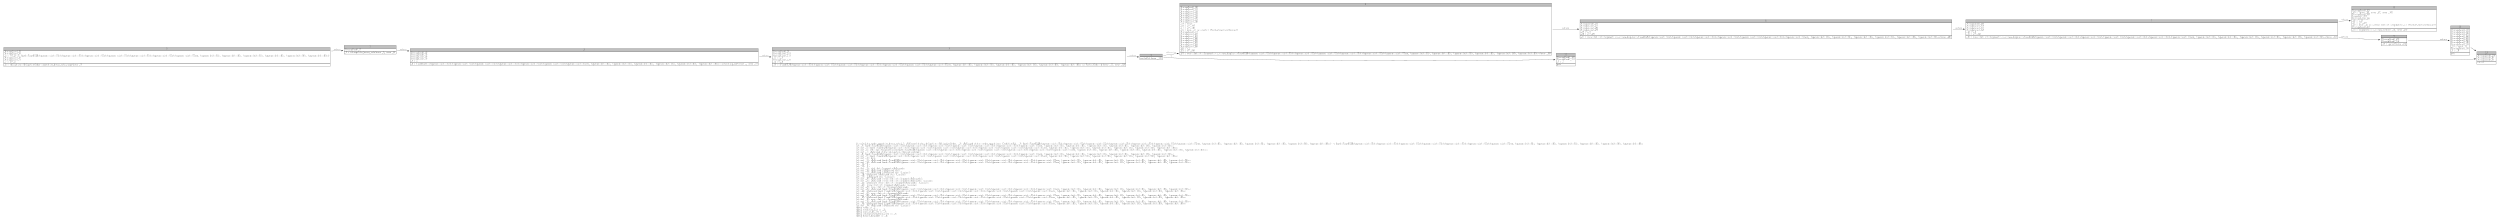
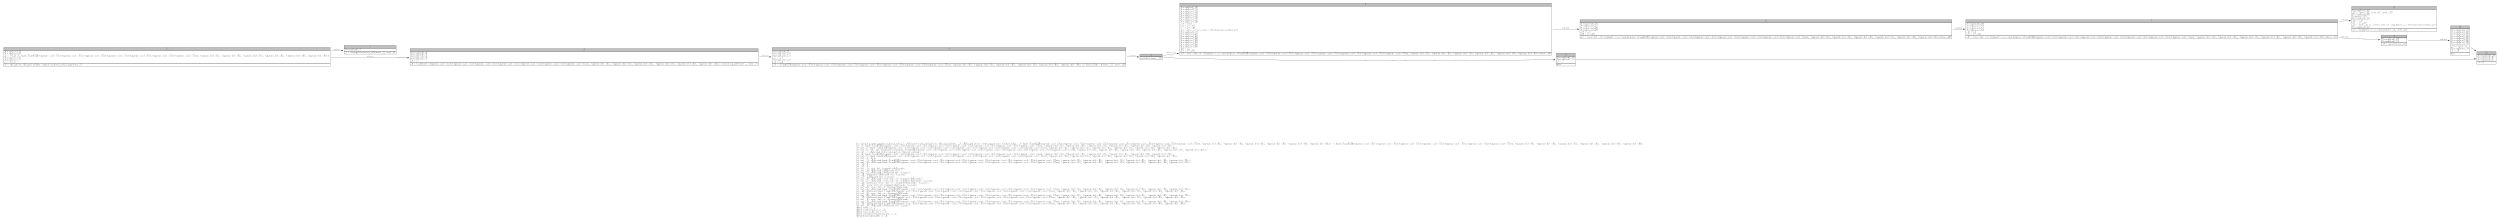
  digraph {
    fontname="Courier, monospace"
    label=<fn calculate_order_execution_bonus_rate(_1: &amp;ReErased state::obligation::ObligationOrder, _2: &amp;ReErased state::order_operations::ConditionHit, _3: fixed::FixedU128&lt;typenum::uint::UInt&lt;typenum::uint::UInt&lt;typenum::uint::UInt&lt;typenum::uint::UInt&lt;typenum::uint::UInt&lt;typenum::uint::UInt&lt;typenum::uint::UTerm, typenum::bit::B1&gt;, typenum::bit::B1&gt;, typenum::bit::B1&gt;, typenum::bit::B1&gt;, typenum::bit::B0&gt;, typenum::bit::B0&gt;&gt;) -&gt; fixed::FixedU128&lt;typenum::uint::UInt&lt;typenum::uint::UInt&lt;typenum::uint::UInt&lt;typenum::uint::UInt&lt;typenum::uint::UInt&lt;typenum::uint::UInt&lt;typenum::uint::UTerm, typenum::bit::B1&gt;, typenum::bit::B1&gt;, typenum::bit::B1&gt;, typenum::bit::B1&gt;, typenum::bit::B0&gt;, typenum::bit::B0&gt;&gt;<br align="left"/>let _4: fixed::FixedU128&lt;typenum::uint::UInt&lt;typenum::uint::UInt&lt;typenum::uint::UInt&lt;typenum::uint::UInt&lt;typenum::uint::UInt&lt;typenum::uint::UInt&lt;typenum::uint::UTerm, typenum::bit::B1&gt;, typenum::bit::B1&gt;, typenum::bit::B1&gt;, typenum::bit::B1&gt;, typenum::bit::B0&gt;, typenum::bit::B0&gt;&gt;;<br align="left"/>let mut _5: fixed::FixedU128&lt;typenum::uint::UInt&lt;typenum::uint::UInt&lt;typenum::uint::UInt&lt;typenum::uint::UInt&lt;typenum::uint::UInt&lt;typenum::uint::UInt&lt;typenum::uint::UTerm, typenum::bit::B1&gt;, typenum::bit::B1&gt;, typenum::bit::B1&gt;, typenum::bit::B1&gt;, typenum::bit::B0&gt;, typenum::bit::B0&gt;&gt;;<br align="left"/>let mut _6: std::ops::RangeInclusive&lt;fixed::FixedU128&lt;typenum::uint::UInt&lt;typenum::uint::UInt&lt;typenum::uint::UInt&lt;typenum::uint::UInt&lt;typenum::uint::UInt&lt;typenum::uint::UInt&lt;typenum::uint::UTerm, typenum::bit::B1&gt;, typenum::bit::B1&gt;, typenum::bit::B1&gt;, typenum::bit::B1&gt;, typenum::bit::B0&gt;, typenum::bit::B0&gt;&gt;&gt;;<br align="left"/>let mut _7: &amp;ReErased state::obligation::ObligationOrder;<br align="left"/>let _8: fixed::FixedU128&lt;typenum::uint::UInt&lt;typenum::uint::UInt&lt;typenum::uint::UInt&lt;typenum::uint::UInt&lt;typenum::uint::UInt&lt;typenum::uint::UInt&lt;typenum::uint::UTerm, typenum::bit::B1&gt;, typenum::bit::B1&gt;, typenum::bit::B1&gt;, typenum::bit::B1&gt;, typenum::bit::B0&gt;, typenum::bit::B0&gt;&gt;;<br align="left"/>let mut _9: fixed::FixedU128&lt;typenum::uint::UInt&lt;typenum::uint::UInt&lt;typenum::uint::UInt&lt;typenum::uint::UInt&lt;typenum::uint::UInt&lt;typenum::uint::UInt&lt;typenum::uint::UTerm, typenum::bit::B1&gt;, typenum::bit::B1&gt;, typenum::bit::B1&gt;, typenum::bit::B1&gt;, typenum::bit::B0&gt;, typenum::bit::B0&gt;&gt;;<br align="left"/>let mut _10: bool;<br align="left"/>let mut _11: &amp;ReErased fixed::FixedU128&lt;typenum::uint::UInt&lt;typenum::uint::UInt&lt;typenum::uint::UInt&lt;typenum::uint::UInt&lt;typenum::uint::UInt&lt;typenum::uint::UInt&lt;typenum::uint::UTerm, typenum::bit::B1&gt;, typenum::bit::B1&gt;, typenum::bit::B1&gt;, typenum::bit::B1&gt;, typenum::bit::B0&gt;, typenum::bit::B0&gt;&gt;;<br align="left"/>let mut _12: &amp;ReErased fixed::FixedU128&lt;typenum::uint::UInt&lt;typenum::uint::UInt&lt;typenum::uint::UInt&lt;typenum::uint::UInt&lt;typenum::uint::UInt&lt;typenum::uint::UInt&lt;typenum::uint::UTerm, typenum::bit::B1&gt;, typenum::bit::B1&gt;, typenum::bit::B1&gt;, typenum::bit::B1&gt;, typenum::bit::B0&gt;, typenum::bit::B0&gt;&gt;;<br align="left"/>let _13: ();<br align="left"/>let _14: ();<br align="left"/>let mut _15: std::fmt::Arguments&lt;ReErased&gt;;<br align="left"/>let mut _16: &amp;ReErased [&amp;ReErased str];<br align="left"/>let mut _17: &amp;ReErased [&amp;ReErased str; 4_usize];<br align="left"/>let _18: &amp;ReErased [&amp;ReErased str; 4_usize];<br align="left"/>let _19: [&amp;ReErased str; 4_usize];<br align="left"/>let mut _20: &amp;ReErased [core::fmt::rt::Argument&lt;ReErased&gt;];<br align="left"/>let mut _21: &amp;ReErased [core::fmt::rt::Argument&lt;ReErased&gt;; 3_usize];<br align="left"/>let _22: &amp;ReErased [core::fmt::rt::Argument&lt;ReErased&gt;; 3_usize];<br align="left"/>let _23: [core::fmt::rt::Argument&lt;ReErased&gt;; 3_usize];<br align="left"/>let mut _24: core::fmt::rt::Argument&lt;ReErased&gt;;<br align="left"/>let mut _25: &amp;ReErased fixed::FixedU128&lt;typenum::uint::UInt&lt;typenum::uint::UInt&lt;typenum::uint::UInt&lt;typenum::uint::UInt&lt;typenum::uint::UInt&lt;typenum::uint::UInt&lt;typenum::uint::UTerm, typenum::bit::B1&gt;, typenum::bit::B1&gt;, typenum::bit::B1&gt;, typenum::bit::B1&gt;, typenum::bit::B0&gt;, typenum::bit::B0&gt;&gt;;<br align="left"/>let _26: &amp;ReErased fixed::FixedU128&lt;typenum::uint::UInt&lt;typenum::uint::UInt&lt;typenum::uint::UInt&lt;typenum::uint::UInt&lt;typenum::uint::UInt&lt;typenum::uint::UInt&lt;typenum::uint::UTerm, typenum::bit::B1&gt;, typenum::bit::B1&gt;, typenum::bit::B1&gt;, typenum::bit::B1&gt;, typenum::bit::B0&gt;, typenum::bit::B0&gt;&gt;;<br align="left"/>let mut _27: core::fmt::rt::Argument&lt;ReErased&gt;;<br align="left"/>let mut _28: &amp;ReErased fixed::FixedU128&lt;typenum::uint::UInt&lt;typenum::uint::UInt&lt;typenum::uint::UInt&lt;typenum::uint::UInt&lt;typenum::uint::UInt&lt;typenum::uint::UInt&lt;typenum::uint::UTerm, typenum::bit::B1&gt;, typenum::bit::B1&gt;, typenum::bit::B1&gt;, typenum::bit::B1&gt;, typenum::bit::B0&gt;, typenum::bit::B0&gt;&gt;;<br align="left"/>let _29: &amp;ReErased fixed::FixedU128&lt;typenum::uint::UInt&lt;typenum::uint::UInt&lt;typenum::uint::UInt&lt;typenum::uint::UInt&lt;typenum::uint::UInt&lt;typenum::uint::UInt&lt;typenum::uint::UTerm, typenum::bit::B1&gt;, typenum::bit::B1&gt;, typenum::bit::B1&gt;, typenum::bit::B1&gt;, typenum::bit::B0&gt;, typenum::bit::B0&gt;&gt;;<br align="left"/>let mut _30: core::fmt::rt::Argument&lt;ReErased&gt;;<br align="left"/>let mut _31: &amp;ReErased fixed::FixedU128&lt;typenum::uint::UInt&lt;typenum::uint::UInt&lt;typenum::uint::UInt&lt;typenum::uint::UInt&lt;typenum::uint::UInt&lt;typenum::uint::UInt&lt;typenum::uint::UTerm, typenum::bit::B1&gt;, typenum::bit::B1&gt;, typenum::bit::B1&gt;, typenum::bit::B1&gt;, typenum::bit::B0&gt;, typenum::bit::B0&gt;&gt;;<br align="left"/>let _32: &amp;ReErased fixed::FixedU128&lt;typenum::uint::UInt&lt;typenum::uint::UInt&lt;typenum::uint::UInt&lt;typenum::uint::UInt&lt;typenum::uint::UInt&lt;typenum::uint::UInt&lt;typenum::uint::UTerm, typenum::bit::B1&gt;, typenum::bit::B1&gt;, typenum::bit::B1&gt;, typenum::bit::B1&gt;, typenum::bit::B0&gt;, typenum::bit::B0&gt;&gt;;<br align="left"/>let mut _33: &amp;ReErased [&amp;ReErased str; 4_usize];<br align="left"/>debug order =&gt; _1;<br align="left"/>debug condition_hit =&gt; _2;<br align="left"/>debug user_no_bf_ltv =&gt; _3;<br align="left"/>debug interpolated_bonus_rate =&gt; _4;<br align="left"/>debug diff_to_bad_debt =&gt; _8;<br align="left"/>>
    rankdir=LR
    node [fontname="Courier, monospace" shape=none]
    edge [fontname="Courier, monospace"]
    n1 [label=<<table border="0" cellborder="1" cellspacing="0"><tr><td bgcolor="gray" align="center" colspan="1">0</td></tr><tr><td align="left" balign="left">StorageLive(_4)<br/>StorageLive(_5)<br/>_5 = ((*_2).0: fixed::FixedU128&lt;typenum::uint::UInt&lt;typenum::uint::UInt&lt;typenum::uint::UInt&lt;typenum::uint::UInt&lt;typenum::uint::UInt&lt;typenum::uint::UInt&lt;typenum::uint::UTerm, typenum::bit::B1&gt;, typenum::bit::B1&gt;, typenum::bit::B1&gt;, typenum::bit::B1&gt;, typenum::bit::B0&gt;, typenum::bit::B0&gt;&gt;)<br/>StorageLive(_6)<br/>StorageLive(_7)<br/>_7 = &amp;(*_1)<br/></td></tr><tr><td align="left">_6 = obligation::ObligationOrder::execution_bonus_rate_range(move _7)</td></tr></table>>]
    n2 [label=<<table border="0" cellborder="1" cellspacing="0"><tr><td bgcolor="gray" align="center" colspan="1">1</td></tr><tr><td align="left" balign="left">StorageDead(_7)<br/></td></tr><tr><td align="left">_4 = interpolate_bonus_rate(move _5, move _6)</td></tr></table>>]
    n3 [label=<<table border="0" cellborder="1" cellspacing="0"><tr><td bgcolor="gray" align="center" colspan="1">2</td></tr><tr><td align="left" balign="left">StorageDead(_6)<br/>StorageDead(_5)<br/>StorageLive(_8)<br/>StorageLive(_9)<br/>_9 = _3<br/></td></tr><tr><td align="left">_8 = FixedU128::&lt;typenum::uint::UInt&lt;typenum::uint::UInt&lt;typenum::uint::UInt&lt;typenum::uint::UInt&lt;typenum::uint::UInt&lt;typenum::uint::UInt&lt;typenum::uint::UTerm, typenum::bit::B1&gt;, typenum::bit::B1&gt;, typenum::bit::B1&gt;, typenum::bit::B1&gt;, typenum::bit::B0&gt;, typenum::bit::B0&gt;&gt;::saturating_sub(const _, move _9)</td></tr></table>>]
    n4 [label=<<table border="0" cellborder="1" cellspacing="0"><tr><td bgcolor="gray" align="center" colspan="1">3</td></tr><tr><td align="left" balign="left">StorageDead(_9)<br/>StorageLive(_10)<br/>StorageLive(_11)<br/>_11 = &amp;_4<br/>StorageLive(_12)<br/>_12 = &amp;_8<br/></td></tr><tr><td align="left">_10 = &lt;FixedU128&lt;typenum::uint::UInt&lt;typenum::uint::UInt&lt;typenum::uint::UInt&lt;typenum::uint::UInt&lt;typenum::uint::UInt&lt;typenum::uint::UInt&lt;typenum::uint::UTerm, typenum::bit::B1&gt;, typenum::bit::B1&gt;, typenum::bit::B1&gt;, typenum::bit::B1&gt;, typenum::bit::B0&gt;, typenum::bit::B0&gt;&gt; as PartialOrd&gt;::gt(move _11, move _12)</td></tr></table>>]
    n5 [label=<<table border="0" cellborder="1" cellspacing="0"><tr><td bgcolor="gray" align="center" colspan="1">4</td></tr><tr><td align="left">switchInt(move _10)</td></tr></table>>]
    n6 [label=<<table border="0" cellborder="1" cellspacing="0"><tr><td bgcolor="gray" align="center" colspan="1">5</td></tr><tr><td align="left" balign="left">StorageDead(_12)<br/>StorageDead(_11)<br/>StorageLive(_13)<br/>StorageLive(_14)<br/>StorageLive(_15)<br/>StorageLive(_16)<br/>StorageLive(_17)<br/>StorageLive(_18)<br/>_33 = const _<br/>_18 = &amp;(*_33)<br/>_17 = &amp;(*_18)<br/>_16 = move _17 as &amp;[&amp;str] (PointerCoercion(Unsize))<br/>StorageDead(_17)<br/>StorageLive(_20)<br/>StorageLive(_21)<br/>StorageLive(_22)<br/>StorageLive(_23)<br/>StorageLive(_24)<br/>StorageLive(_25)<br/>StorageLive(_26)<br/>_26 = &amp;_3<br/>_25 = &amp;(*_26)<br/></td></tr><tr><td align="left">_24 = core::fmt::rt::Argument::&lt;'_&gt;::new_display::&lt;FixedU128&lt;typenum::uint::UInt&lt;typenum::uint::UInt&lt;typenum::uint::UInt&lt;typenum::uint::UInt&lt;typenum::uint::UInt&lt;typenum::uint::UInt&lt;typenum::uint::UTerm, typenum::bit::B1&gt;, typenum::bit::B1&gt;, typenum::bit::B1&gt;, typenum::bit::B1&gt;, typenum::bit::B0&gt;, typenum::bit::B0&gt;&gt;&gt;(move _25)</td></tr></table>>]
    n7 [label=<<table border="0" cellborder="1" cellspacing="0"><tr><td bgcolor="gray" align="center" colspan="1">11</td></tr><tr><td align="left" balign="left">StorageDead(_12)<br/>StorageDead(_11)<br/>_0 = _4<br/></td></tr><tr><td align="left">goto</td></tr></table>>]
    n8 [label=<<table border="0" cellborder="1" cellspacing="0"><tr><td bgcolor="gray" align="center" colspan="1">6</td></tr><tr><td align="left" balign="left">StorageDead(_25)<br/>StorageLive(_27)<br/>StorageLive(_28)<br/>StorageLive(_29)<br/>_29 = &amp;_4<br/>_28 = &amp;(*_29)<br/></td></tr><tr><td align="left">_27 = core::fmt::rt::Argument::&lt;'_&gt;::new_display::&lt;FixedU128&lt;typenum::uint::UInt&lt;typenum::uint::UInt&lt;typenum::uint::UInt&lt;typenum::uint::UInt&lt;typenum::uint::UInt&lt;typenum::uint::UInt&lt;typenum::uint::UTerm, typenum::bit::B1&gt;, typenum::bit::B1&gt;, typenum::bit::B1&gt;, typenum::bit::B1&gt;, typenum::bit::B0&gt;, typenum::bit::B0&gt;&gt;&gt;(move _28)</td></tr></table>>]
    n9 [label=<<table border="0" cellborder="1" cellspacing="0"><tr><td bgcolor="gray" align="center" colspan="1">12</td></tr><tr><td align="left" balign="left">StorageDead(_10)<br/>StorageDead(_8)<br/>StorageDead(_4)<br/></td></tr><tr><td align="left">return</td></tr></table>>]
    n10 [label=<<table border="0" cellborder="1" cellspacing="0"><tr><td bgcolor="gray" align="center" colspan="1">7</td></tr><tr><td align="left" balign="left">StorageDead(_28)<br/>StorageLive(_30)<br/>StorageLive(_31)<br/>StorageLive(_32)<br/>_32 = &amp;_8<br/>_31 = &amp;(*_32)<br/></td></tr><tr><td align="left">_30 = core::fmt::rt::Argument::&lt;'_&gt;::new_display::&lt;FixedU128&lt;typenum::uint::UInt&lt;typenum::uint::UInt&lt;typenum::uint::UInt&lt;typenum::uint::UInt&lt;typenum::uint::UInt&lt;typenum::uint::UInt&lt;typenum::uint::UTerm, typenum::bit::B1&gt;, typenum::bit::B1&gt;, typenum::bit::B1&gt;, typenum::bit::B1&gt;, typenum::bit::B0&gt;, typenum::bit::B0&gt;&gt;&gt;(move _31)</td></tr></table>>]
    n11 [label=<<table border="0" cellborder="1" cellspacing="0"><tr><td bgcolor="gray" align="center" colspan="1">8</td></tr><tr><td align="left" balign="left">StorageDead(_31)<br/>_23 = [move _24, move _27, move _30]<br/>StorageDead(_30)<br/>Argument(_27)<br/>StorageDead(_24)<br/>_22 = &amp;_23<br/>_21 = &amp;(*_22)<br/>_20 = move _21 as &amp;[core::fmt::rt::Argument&lt;'_&gt;] (PointerCoercion(Unsize))<br/>StorageDead(_21)<br/></td></tr><tr><td align="left">_15 = Arguments::&lt;'_&gt;::new_v1(move _16, move _20)</td></tr></table>>]
    n12 [label=<<table border="0" cellborder="1" cellspacing="0"><tr><td bgcolor="gray" align="center" colspan="1">9</td></tr><tr><td align="left" balign="left">StorageDead(_20)<br/>StorageDead(_16)<br/></td></tr><tr><td align="left">_14 = _print(move _15)</td></tr></table>>]
    n13 [label=<<table border="0" cellborder="1" cellspacing="0"><tr><td bgcolor="gray" align="center" colspan="1">10</td></tr><tr><td align="left" balign="left">StorageDead(_15)<br/>StorageDead(_32)<br/>StorageDead(_29)<br/>StorageDead(_26)<br/>StorageDead(_23)<br/>StorageDead(_22)<br/>StorageDead(_18)<br/>StorageDead(_14)<br/>_13 = const ()<br/>StorageDead(_13)<br/>_0 = _8<br/></td></tr><tr><td align="left">goto</td></tr></table>>]
    n1 -> n2 [label=return]
-   n2 -> n3 [label=return]
+   n1 -> n3 [label=return]
    n3 -> n4 [label=return]
    n4 -> n5 [label=return]
    n5 -> n6 [label=otherwise]
    n5 -> n7 [label=7]
    n6 -> n8 [label=return]
    n7 -> n9
    n8 -> n10 [label=return]
    n10 -> n11 [label=return]
    n10 -> n12 [label=return]
    n12 -> n13 [label=return]
    n13 -> n9
  }
